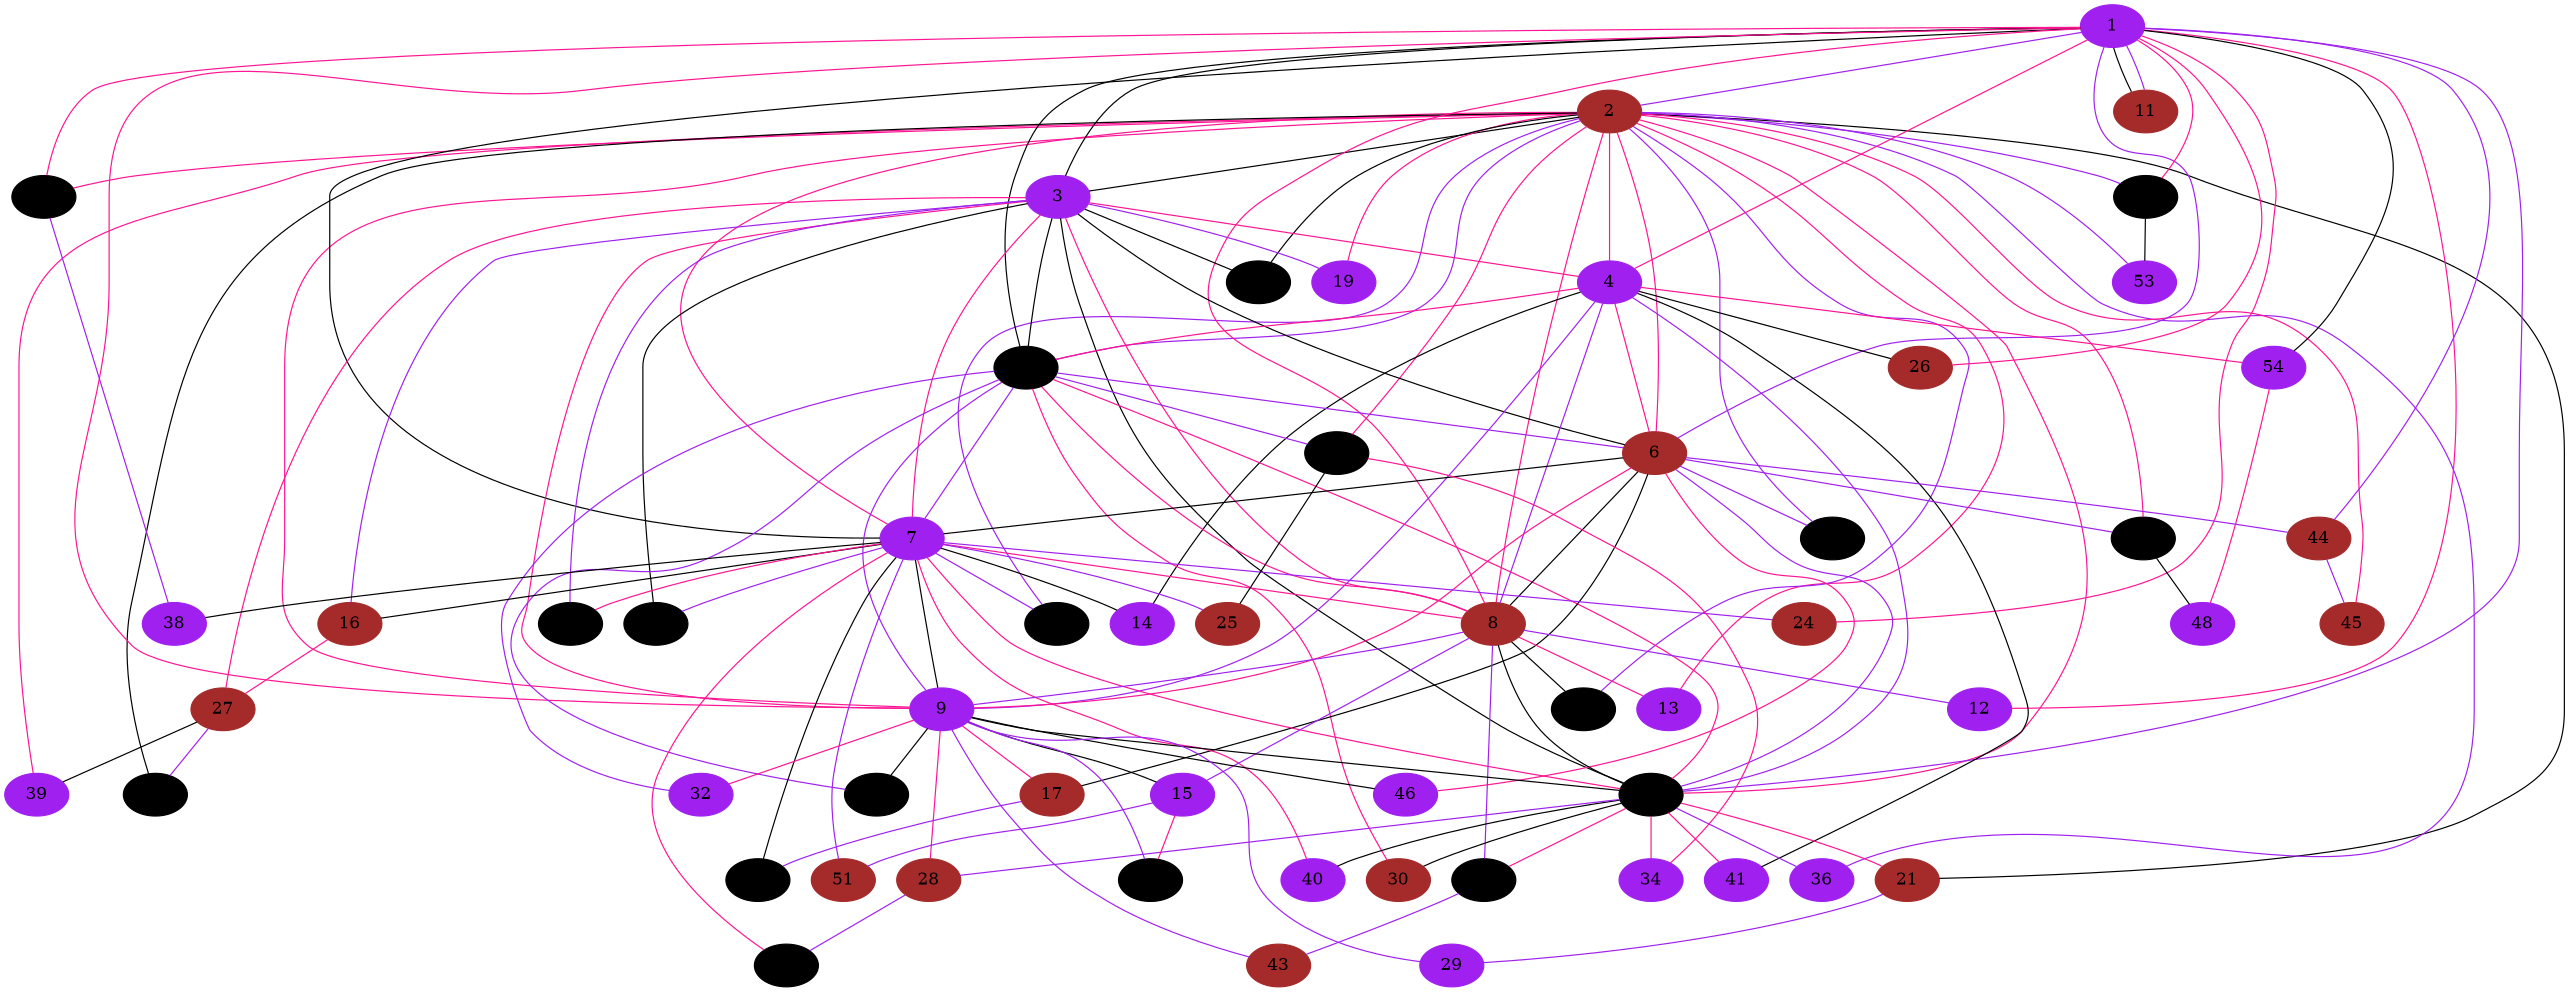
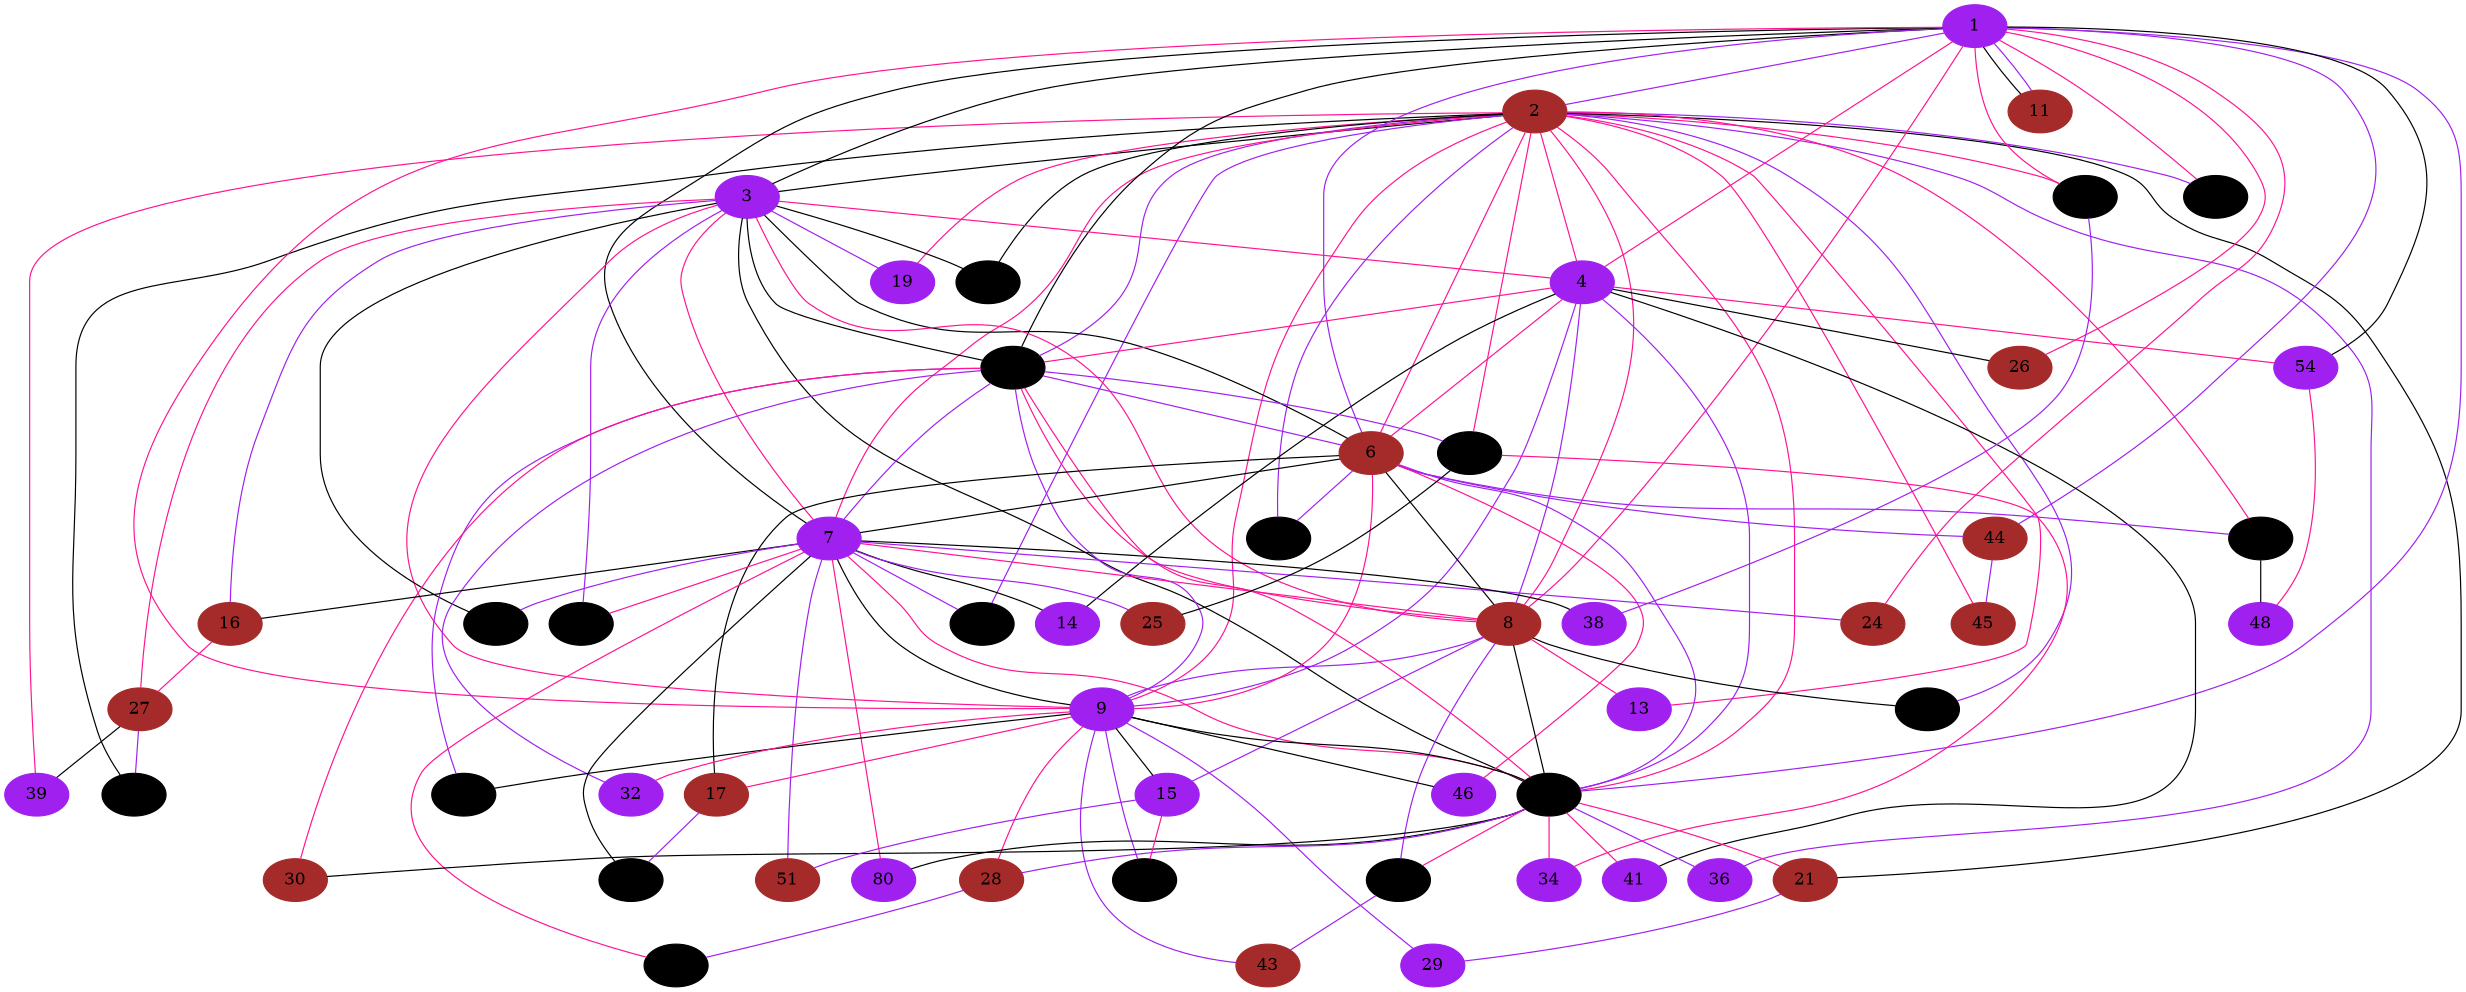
  graph {
    node [color=purple style=filled]
    edge [color=deeppink]
    2 [color=brown]
    1
    3
    4
    5 [color=black]
    6 [color=brown]
    7
    8 [color=brown]
    9
    10 [color=black]
    11 [color=brown]
-   12
    23 [color=black]
    24 [color=brown]
    26 [color=brown]
    44 [color=brown]
    47 [color=black]
    54
    13
    19
    21 [color=brown]
    22 [color=black]
    31 [color=black]
    36
    37 [color=black]
    39
    45 [color=brown]
    49 [color=black]
    50 [color=black]
    52 [color=black]
-   53
    57 [color=black]
    16 [color=brown]
    27 [color=brown]
    35 [color=black]
    55 [color=black]
    14
    41
    18 [color=black]
    30 [color=brown]
    32
    17 [color=brown]
    46
    20 [color=black]
    25 [color=brown]
    38
-   40
+   40 [label=80]
    51 [color=brown]
    56 [color=black]
    15
    42 [color=black]
    28 [color=brown]
    29
    33 [color=black]
    43 [color=brown]
    34
    48
    2 -- 3 [color=black]
    2 -- 4
    2 -- 5 [color=purple]
    2 -- 6
    2 -- 7
    2 -- 8
    2 -- 9
    2 -- 10
    2 -- 23
    2 -- 47 [color=purple]
    2 -- 13
    2 -- 19
    2 -- 21 [color=black]
    2 -- 22
    2 -- 31 [color=purple]
    2 -- 36 [color=purple]
    2 -- 37
    2 -- 39
    2 -- 45
    2 -- 49 [color=purple]
    2 -- 50 [color=purple]
    2 -- 52 [color=black]
-   2 -- 53 [color=purple]
    2 -- 57 [color=black]
    1 -- 2 [color=purple]
    1 -- 3 [color=black]
    1 -- 4
    1 -- 5 [color=black]
    1 -- 6 [color=purple]
    1 -- 7 [color=black]
    1 -- 8
    1 -- 9
    1 -- 10 [color=purple]
    1 -- 11 [color=black]
    1 -- 11 [color=purple]
-   1 -- 12
    1 -- 23
    1 -- 24
    1 -- 26
    1 -- 44 [color=purple]
    1 -- 47
    1 -- 54 [color=black]
    3 -- 4
    3 -- 5 [color=black]
    3 -- 6 [color=black]
    3 -- 7
    3 -- 8
    3 -- 9
    3 -- 10 [color=black]
    3 -- 19 [color=purple]
    3 -- 57 [color=black]
    3 -- 16 [color=purple]
    3 -- 27
    3 -- 35 [color=black]
    3 -- 55 [color=purple]
    4 -- 5
    4 -- 6
    4 -- 8 [color=purple]
    4 -- 9 [color=purple]
    4 -- 10 [color=purple]
    4 -- 26 [color=black]
    4 -- 54
    4 -- 14 [color=black]
    4 -- 41 [color=black]
    5 -- 6 [color=purple]
    5 -- 7 [color=purple]
    5 -- 8
    5 -- 9 [color=purple]
    5 -- 10
    5 -- 22 [color=purple]
    5 -- 18 [color=purple]
    5 -- 30
    5 -- 32 [color=purple]
    6 -- 7 [color=black]
    6 -- 8 [color=black]
    6 -- 9
    6 -- 10 [color=purple]
    6 -- 44 [color=purple]
    6 -- 37 [color=purple]
    6 -- 49 [color=purple]
    6 -- 17 [color=black]
    6 -- 46
    7 -- 8
    7 -- 9 [color=black]
    7 -- 10
    7 -- 24 [color=purple]
    7 -- 50 [color=purple]
    7 -- 16 [color=black]
    7 -- 35 [color=purple]
    7 -- 55
    7 -- 14 [color=black]
    7 -- 20 [color=black]
    7 -- 25 [color=purple]
    7 -- 38 [color=black]
    7 -- 40
    7 -- 51 [color=purple]
    7 -- 56
    8 -- 9 [color=purple]
    8 -- 10 [color=black]
-   8 -- 12 [color=purple]
    8 -- 13
    8 -- 31 [color=black]
    8 -- 15 [color=purple]
    8 -- 42 [color=purple]
    9 -- 10 [color=black]
    9 -- 18 [color=black]
    9 -- 32
    9 -- 17
    9 -- 46 [color=black]
    9 -- 15 [color=black]
    9 -- 28
    9 -- 29 [color=purple]
    9 -- 33 [color=purple]
    9 -- 43 [color=purple]
    10 -- 21
    10 -- 36 [color=purple]
    10 -- 41
    10 -- 30 [color=black]
    10 -- 40 [color=black]
    10 -- 42
    10 -- 28 [color=purple]
    10 -- 34
    23 -- 38 [color=purple]
    44 -- 45 [color=purple]
-   47 -- 53 [color=black]
    54 -- 48
    21 -- 29 [color=purple]
    22 -- 25 [color=black]
    22 -- 34
    37 -- 48 [color=black]
    16 -- 27
    27 -- 39 [color=black]
    27 -- 52 [color=purple]
    17 -- 20 [color=purple]
    15 -- 51 [color=purple]
    15 -- 33
    42 -- 43 [color=purple]
    28 -- 56 [color=purple]
  }
